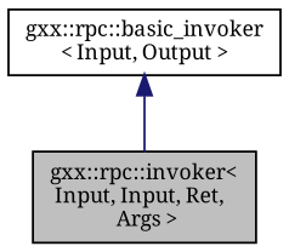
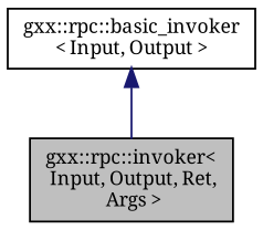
  digraph {
    fontname="Noto Serif"
    node [color=black fontname="Noto Serif" fontsize=10 shape=record style=filled]
-   n1 [fillcolor=grey75 fontcolor=black height=0.2 label="gxx::rpc::invoker\<\l Input, Input, Ret,\l Args \>" width=0.4]
+   n1 [fillcolor=grey75 fontcolor=black height=0.2 label="gxx::rpc::invoker\<\l Input, Output, Ret,\l Args \>" width=0.4]
    n2 [fillcolor=white height=0.2 label="gxx::rpc::basic_invoker\l\< Input, Output \>" width=0.4]
    n2 -> n1 [color=midnightblue dir=back fontname="Noto Serif" fontsize=10 labelfontname=Helvetica labelfontsize=10 style=solid]
  }
